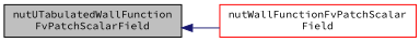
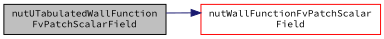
  digraph {
    rankdir=LR
    fontname="Source Code Pro"
    node [fontname="Source Code Pro" fontsize=10 shape=record]
    n1 [color=black fillcolor=grey75 fontcolor=black height=0.2 label="nutUTabulatedWallFunction\lFvPatchScalarField" style=filled width=0.4]
    n2 [color=red height=0.2 label="nutWallFunctionFvPatchScalar\lField" width=0.4]
-   n1 -> n2 [color=midnightblue dir=back fontname="Source Code Pro" fontsize=10 labelfontname=Helvetica labelfontsize=10 style=solid]
+   n2 -> n1 [color=midnightblue dir=back fontname="Source Code Pro" fontsize=10 labelfontname=Helvetica labelfontsize=10 style=solid]
  }
